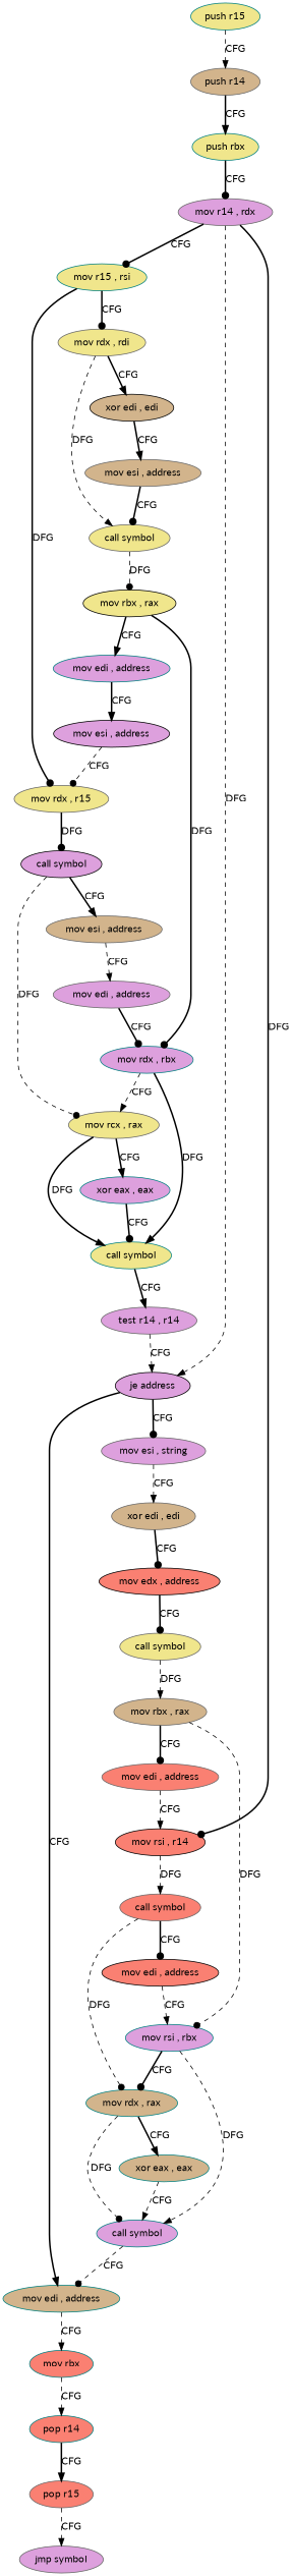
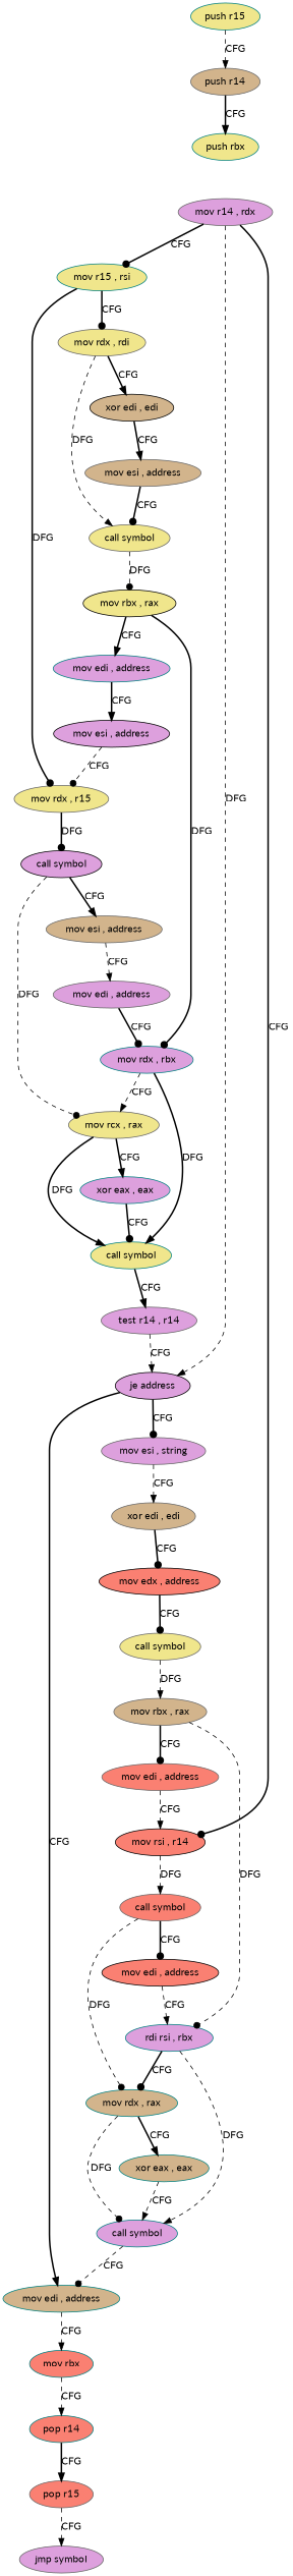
  digraph {
    fontname=Lato
    node [color=gray40 fillcolor=plum fontname=Lato style=filled]
    edge [arrowhead=normal fontname=Lato style=bold]
    n1 [color=teal fillcolor=khaki label="push r15"]
    n2 [fillcolor=tan label="push r14"]
    n3 [color=teal fillcolor=khaki label="push rbx"]
    n4 [label="mov r14 , rdx"]
    n5 [color=teal fillcolor=khaki label="mov r15 , rsi"]
    n6 [color=black label="je address"]
    n7 [color=black fillcolor=salmon label="mov rsi , r14"]
    n8 [fillcolor=khaki label="mov rdx , rdi"]
    n9 [fillcolor=khaki label="mov rdx , r15"]
    n10 [color=teal fillcolor=tan label="mov edi , address"]
    n11 [label="mov esi , string"]
    n12 [fillcolor=salmon label="call symbol"]
    n13 [color=black fillcolor=tan label="xor edi , edi"]
    n14 [fillcolor=khaki label="call symbol"]
    n15 [color=black label="call symbol"]
    n16 [fillcolor=tan label="mov esi , address"]
    n17 [color=black fillcolor=khaki label="mov rbx , rax"]
    n18 [color=teal label="mov edi , address"]
    n19 [color=teal label="mov rdx , rbx"]
    n20 [color=black label="mov esi , address"]
    n21 [fillcolor=khaki label="mov rcx , rax"]
    n22 [color=teal fillcolor=khaki label="call symbol"]
    n23 [fillcolor=tan label="mov esi , address"]
    n24 [label="mov edi , address"]
    n25 [color=teal label="xor eax , eax"]
    n26 [label="test r14 , r14"]
    n27 [color=teal fillcolor=salmon label="mov rbx"]
    n28 [fillcolor=tan label="xor edi , edi"]
    n29 [color=teal fillcolor=salmon label="pop r14"]
    n30 [color=black fillcolor=salmon label="mov edx , address"]
    n31 [fillcolor=salmon label="pop r15"]
    n32 [label="jmp symbol"]
    n33 [fillcolor=khaki label="call symbol"]
    n34 [fillcolor=tan label="mov rbx , rax"]
    n35 [fillcolor=salmon label="mov edi , address"]
-   n36 [color=teal label="mov rsi , rbx"]
+   n36 [color=teal label="rdi rsi , rbx"]
    n37 [color=teal fillcolor=tan label="mov rdx , rax"]
    n38 [color=teal label="call symbol"]
    n39 [color=black fillcolor=salmon label="mov edi , address"]
    n40 [color=teal fillcolor=tan label="xor eax , eax"]
    n1 -> n2 [label=CFG style=dashed]
    n2 -> n3 [label=CFG]
-   n3 -> n4 [arrowhead=dot label=CFG]
    n4 -> n5 [arrowhead=dot label=CFG]
    n4 -> n6 [label=DFG style=dashed]
-   n4 -> n7 [arrowhead=dot label=DFG]
+   n4 -> n7 [arrowhead=dot label=CFG]
    n5 -> n8 [arrowhead=dot label=CFG]
    n5 -> n9 [arrowhead=dot label=DFG]
    n6 -> n10 [label=CFG]
    n6 -> n11 [arrowhead=dot label=CFG]
    n7 -> n12 [label=DFG style=dashed]
    n8 -> n13 [label=CFG]
    n8 -> n14 [label=DFG style=dashed]
    n9 -> n15 [arrowhead=dot label=DFG]
    n10 -> n27 [label=CFG style=dashed]
    n11 -> n28 [label=CFG style=dashed]
    n12 -> n37 [arrowhead=dot label=DFG style=dashed]
    n12 -> n39 [arrowhead=dot label=CFG]
    n13 -> n16 [label=CFG]
    n14 -> n17 [arrowhead=dot label=DFG style=dashed]
    n15 -> n21 [arrowhead=dot label=DFG style=dashed]
    n15 -> n23 [label=CFG]
    n16 -> n14 [arrowhead=dot label=CFG]
    n17 -> n18 [label=CFG]
    n17 -> n19 [arrowhead=dot label=DFG]
    n18 -> n20 [label=CFG]
    n19 -> n21 [label=CFG style=dashed]
    n19 -> n22 [label=DFG]
    n20 -> n9 [arrowhead=dot label=CFG style=dashed]
    n21 -> n22 [label=DFG]
    n21 -> n25 [label=CFG]
    n22 -> n26 [label=CFG]
    n23 -> n24 [label=CFG style=dashed]
    n24 -> n19 [arrowhead=dot label=CFG]
    n25 -> n22 [arrowhead=dot label=CFG]
    n26 -> n6 [label=CFG style=dashed]
    n27 -> n29 [label=CFG style=dashed]
    n28 -> n30 [arrowhead=dot label=CFG]
    n29 -> n31 [label=CFG]
    n30 -> n33 [arrowhead=dot label=CFG]
    n31 -> n32 [label=CFG style=dashed]
    n33 -> n34 [label=DFG style=dashed]
    n34 -> n35 [arrowhead=dot label=CFG]
    n34 -> n36 [arrowhead=dot label=DFG style=dashed]
    n35 -> n7 [label=CFG style=dashed]
    n36 -> n37 [arrowhead=dot label=CFG]
    n36 -> n38 [label=DFG style=dashed]
    n37 -> n38 [arrowhead=dot label=DFG style=dashed]
    n37 -> n40 [label=CFG]
    n38 -> n10 [arrowhead=dot label=CFG style=dashed]
    n39 -> n36 [label=CFG style=dashed]
    n40 -> n38 [label=CFG style=dashed]
  }
